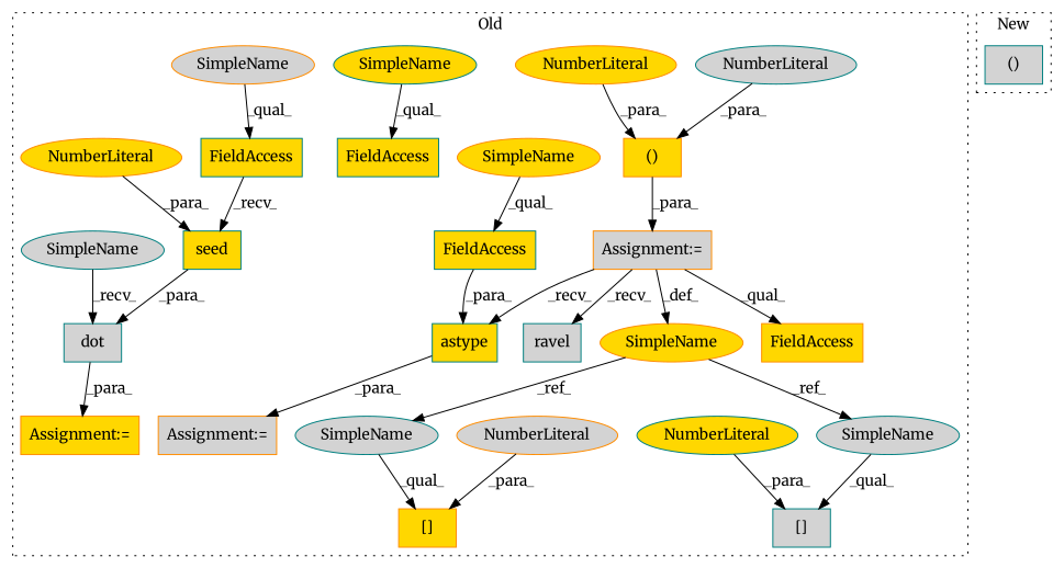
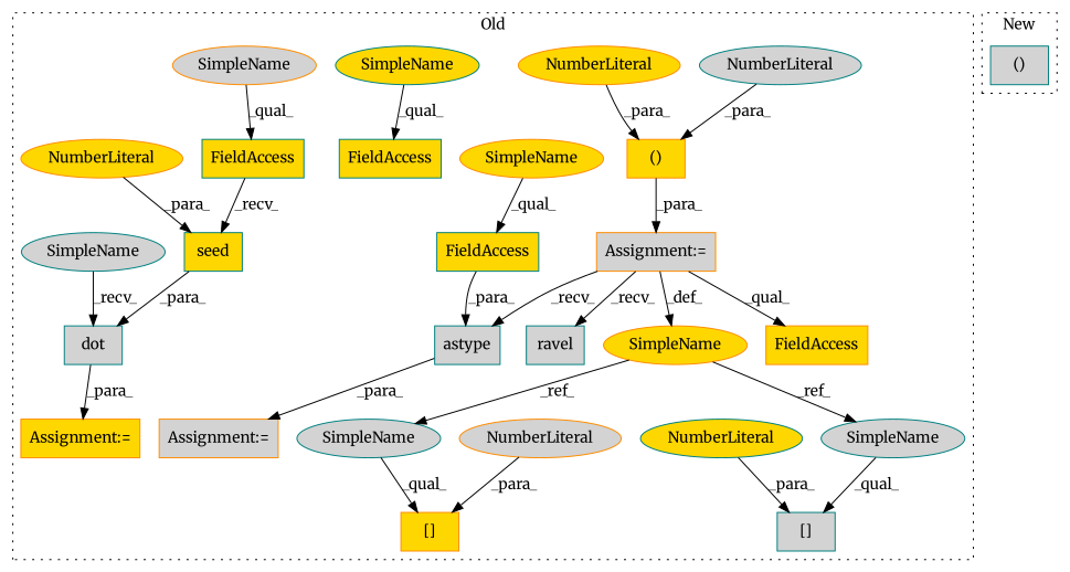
  digraph {
    fontname=Merriweather
    node [a=42 color=teal fillcolor=gold fontname=Merriweather l=1 s=6337 shape=box style=filled]
    edge [fontname=Merriweather]
-   n1 [a=32 l="7,1" label=astype s="6330,6347"]
+   n1 [a=32 fillcolor=lightgrey l="7,1" label=astype s="6330,6347"]
    n2 [a=7 color=darkorange fillcolor=lightgrey label="Assignment:=" s=6306]
    n3 [a=22 l=10 label=FieldAccess]
    n4 [a=22 l=12 label=FieldAccess s=6238]
    n5 [a=22 l=12 label=FieldAccess s=6112]
    n6 [a=106 color=darkorange l=17 label="()" s=5988]
    n7 [a=34 fillcolor=lightgrey l=2 label=NumberLiteral s=6003 shape=ellipse]
    n8 [a=34 color=darkorange l=2 label=NumberLiteral s=5988 shape=ellipse]
    n9 [a=32 l="5,1" label=seed s="6125,6131"]
    n10 [a=34 color=darkorange label=NumberLiteral s=6130 shape=ellipse]
    n11 [a=2 fillcolor=lightgrey l="4,1" label="[]" s="6151,6156"]
    n12 [a=34 label=NumberLiteral s=6155 shape=ellipse]
    n13 [a=2 color=darkorange l="4,1" label="[]" s="6160,6165"]
    n14 [a=34 color=darkorange fillcolor=lightgrey label=NumberLiteral s=6164 shape=ellipse]
    n15 [a=32 fillcolor=lightgrey l="4,1" label=dot s="6275,6295"]
    n16 [color=darkorange l=3 label=SimpleName s=5979 shape=ellipse]
    n17 [a=22 color=darkorange l=16 label=FieldAccess s=6212]
    n18 [a=32 fillcolor=lightgrey l=7 label=ravel s=6288]
    n19 [a=7 color=darkorange label="Assignment:=" s=6268]
    n20 [a=7 color=darkorange fillcolor=lightgrey l=6 label="Assignment:=" s=5982]
    n21 [l=5 label=SimpleName s=6238 shape=ellipse]
    n22 [color=darkorange fillcolor=lightgrey l=5 label=SimpleName s=6112 shape=ellipse]
    n23 [color=darkorange l=5 label=SimpleName shape=ellipse]
    n24 [fillcolor=lightgrey l=5 label=SimpleName s=6269 shape=ellipse]
    n25 [fillcolor=lightgrey l=3 label=SimpleName s=6160 shape=ellipse]
    n26 [fillcolor=lightgrey l=3 label=SimpleName s=6151 shape=ellipse]
    n27 [a=106 fillcolor=lightgrey l=18 label="()" s=7469]
    subgraph cluster_1 {
      label=Old
      style=dotted
      n1
      n2
      n3
      n4
      n5
      n6
      n7
      n8
      n9
      n10
      n11
      n12
      n13
      n14
      n15
      n16
      n17
      n18
      n19
      n20
      n21
      n22
      n23
      n24
      n25
      n26
    }
    subgraph cluster_2 {
      label=New
      style=dotted
      n27
    }
    n1 -> n2 [label=_para_]
    n3 -> n1 [label=_para_]
    n5 -> n9 [label=_recv_]
    n6 -> n20 [label=_para_]
    n7 -> n6 [label=_para_]
    n8 -> n6 [label=_para_]
    n9 -> n15 [label=_para_]
    n10 -> n9 [label=_para_]
    n12 -> n11 [label=_para_]
    n14 -> n13 [label=_para_]
    n15 -> n19 [label=_para_]
    n16 -> n25 [label=_ref_]
    n16 -> n26 [label=_ref_]
    n20 -> n1 [label=_recv_]
    n20 -> n16 [label=_def_]
    n20 -> n17 [label=_qual_]
    n20 -> n18 [label=_recv_]
    n21 -> n4 [label=_qual_]
    n22 -> n5 [label=_qual_]
    n23 -> n3 [label=_qual_]
    n24 -> n15 [label=_recv_]
    n25 -> n13 [label=_qual_]
    n26 -> n11 [label=_qual_]
  }
